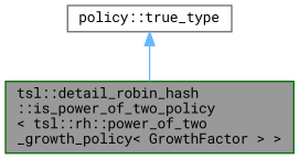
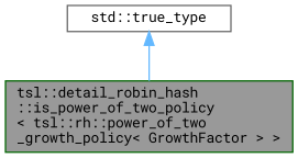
  digraph {
    fontname="Roboto Mono"
    node [fontname="Roboto Mono" fontsize=10 shape=box style=filled]
    n1 [color=darkgreen fillcolor=grey60 fontcolor=black height=0.2 label="tsl::detail_robin_hash\l::is_power_of_two_policy\l\< tsl::rh::power_of_two\l_growth_policy\< GrowthFactor \> \>" width=0.4]
-   n2 [color=gray40 fillcolor=white height=0.2 label="policy::true_type" width=0.4]
+   n2 [color=gray40 fillcolor=white height=0.2 label="std::true_type" width=0.4]
    n2 -> n1 [color=steelblue1 dir=back fontname="Roboto Mono" fontsize=10 labelfontname=Helvetica labelfontsize=10 style=solid]
  }
